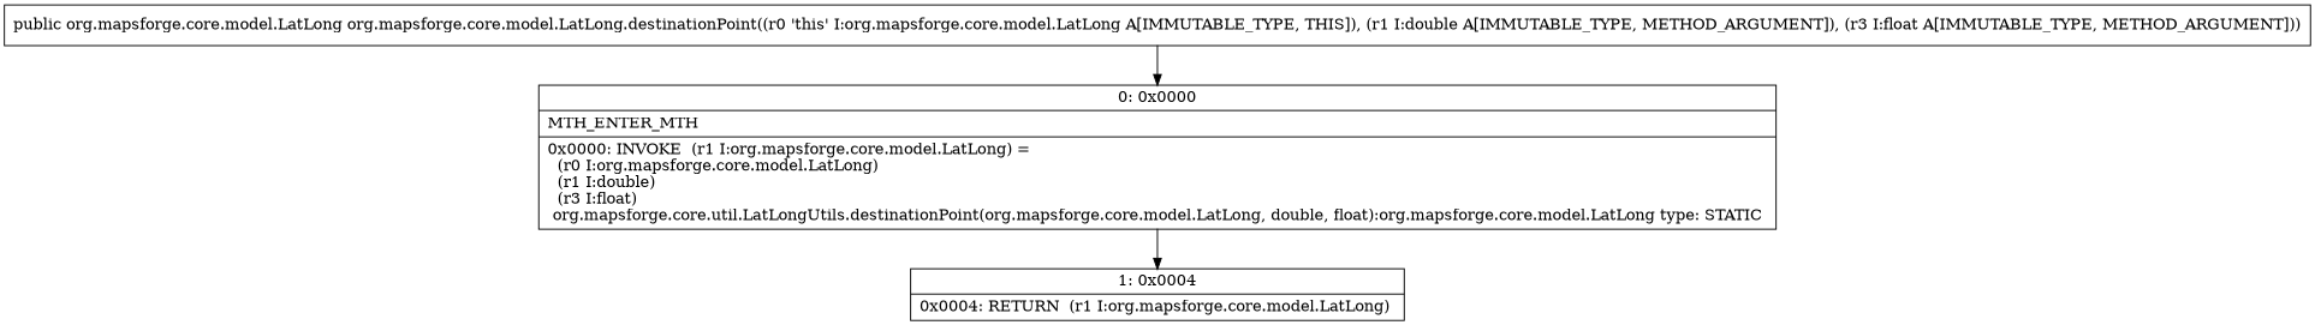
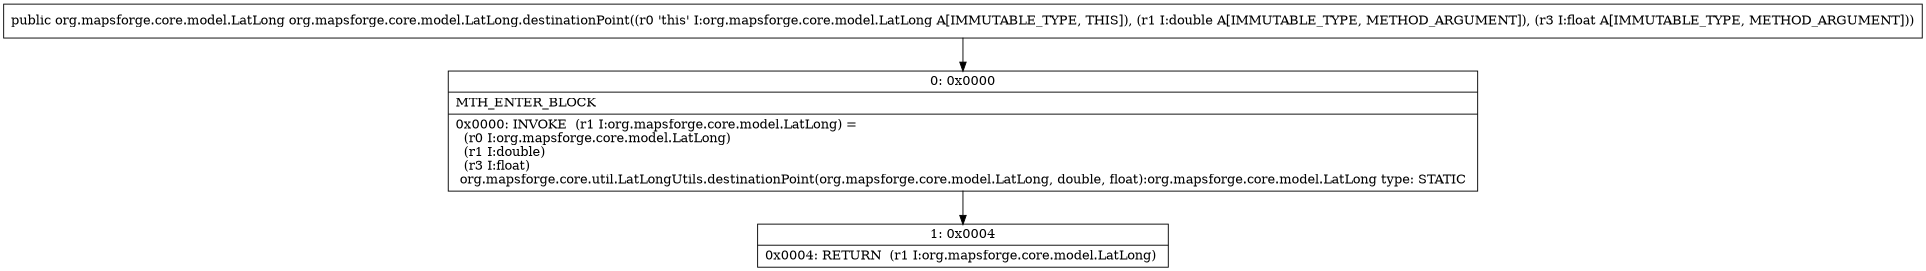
  digraph {
    node [shape=record]
-   n1 [label="{0\:\ 0x0000|MTH_ENTER_MTH\l|0x0000: INVOKE  (r1 I:org.mapsforge.core.model.LatLong) = \l  (r0 I:org.mapsforge.core.model.LatLong)\l  (r1 I:double)\l  (r3 I:float)\l org.mapsforge.core.util.LatLongUtils.destinationPoint(org.mapsforge.core.model.LatLong, double, float):org.mapsforge.core.model.LatLong type: STATIC \l}"]
+   n1 [label="{0\:\ 0x0000|MTH_ENTER_BLOCK\l|0x0000: INVOKE  (r1 I:org.mapsforge.core.model.LatLong) = \l  (r0 I:org.mapsforge.core.model.LatLong)\l  (r1 I:double)\l  (r3 I:float)\l org.mapsforge.core.util.LatLongUtils.destinationPoint(org.mapsforge.core.model.LatLong, double, float):org.mapsforge.core.model.LatLong type: STATIC \l}"]
    n2 [label="{1\:\ 0x0004|0x0004: RETURN  (r1 I:org.mapsforge.core.model.LatLong) \l}"]
    n3 [label="{public org.mapsforge.core.model.LatLong org.mapsforge.core.model.LatLong.destinationPoint((r0 'this' I:org.mapsforge.core.model.LatLong A[IMMUTABLE_TYPE, THIS]), (r1 I:double A[IMMUTABLE_TYPE, METHOD_ARGUMENT]), (r3 I:float A[IMMUTABLE_TYPE, METHOD_ARGUMENT])) }"]
    n1 -> n2
    n3 -> n1
  }
